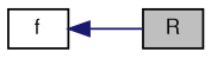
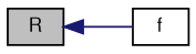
  digraph {
    rankdir=LR
    node [color=black fontname=FreeSans fontsize=10 shape=record]
    n1 [fillcolor=grey75 fontcolor=black height=0.2 label=R style=filled width=0.4]
    n2 [height=0.2 label=f width=0.4]
-   n2 -> n1 [color=midnightblue dir=back fontname=FreeSans fontsize=10 labelfontname=FreeSans labelfontsize=10 style=solid]
+   n1 -> n2 [color=midnightblue dir=back fontname=FreeSans fontsize=10 labelfontname=FreeSans labelfontsize=10 style=solid]
  }
